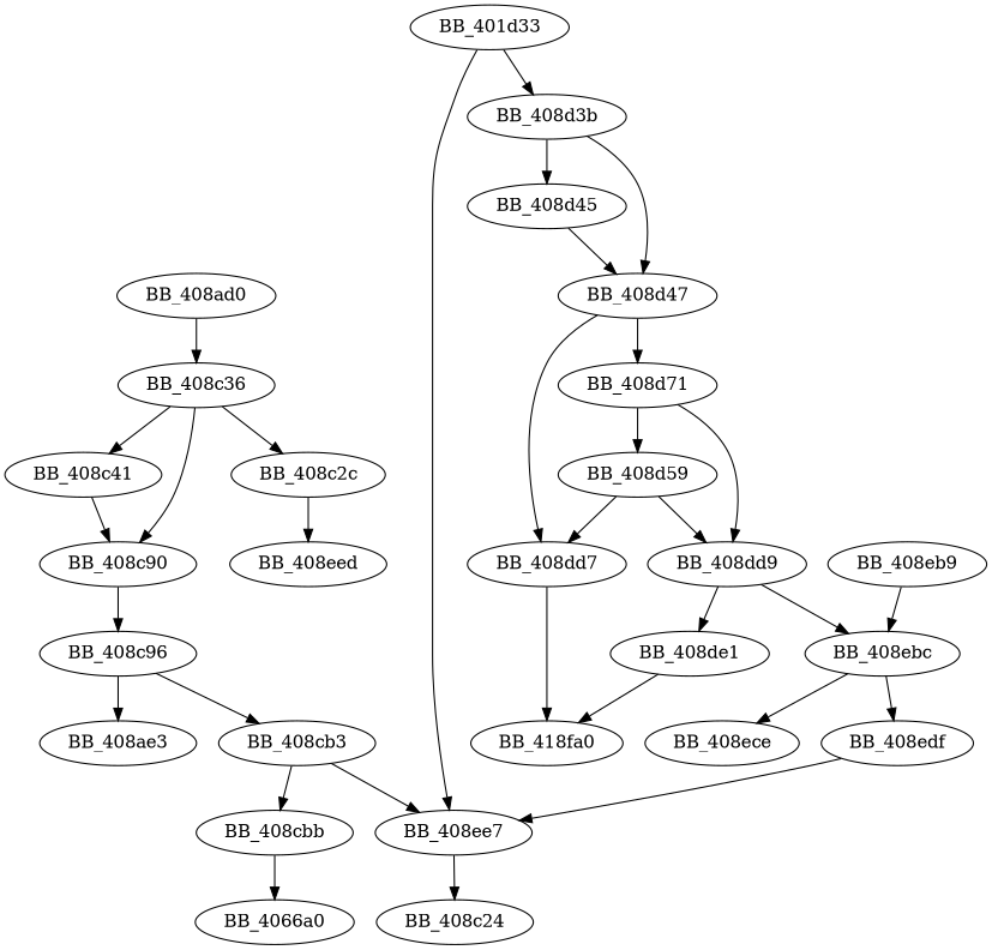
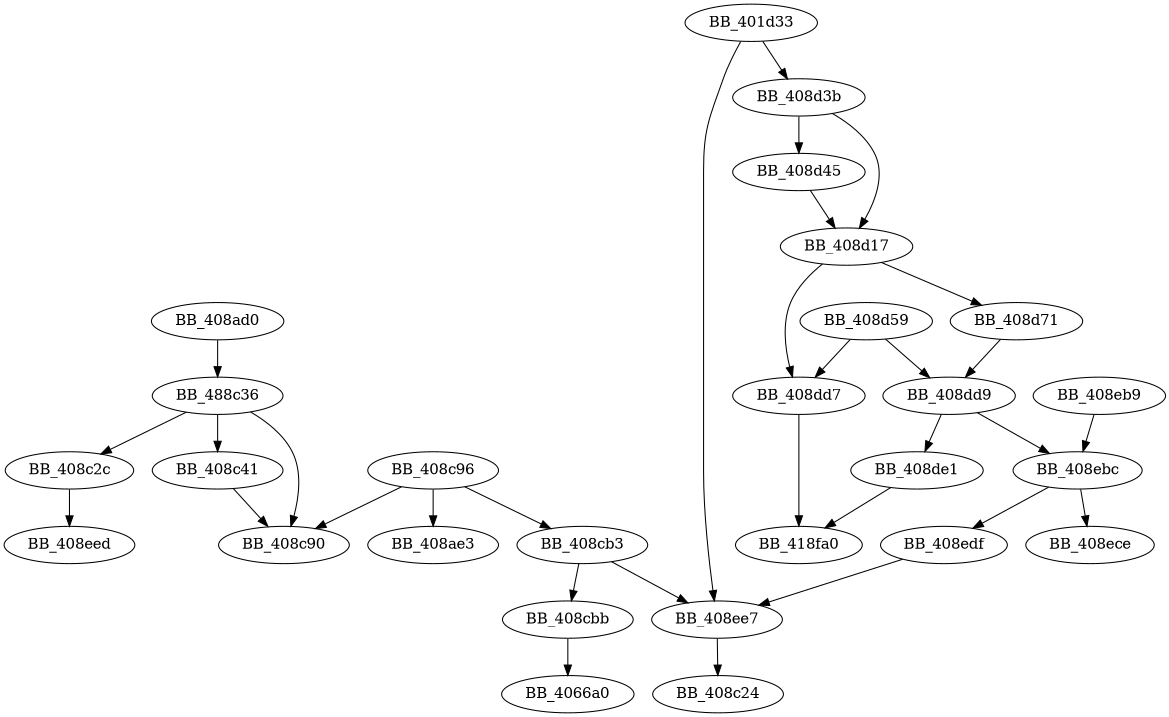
  digraph {
    BB_408ad0
-   BB_408c36
+   BB_408c36 [label=BB_488c36]
    BB_408c41
    BB_408c90
    BB_408c2c
    BB_408c96
    BB_408eed
    BB_408ae3
    BB_408cb3
    BB_408cbb
    BB_408ee7
    BB_4066a0
    BB_408c24
    n14 [label=BB_401d33]
    BB_408d3b
    BB_408d45
-   BB_408d47
+   BB_408d47 [label=BB_408d17]
    n18 [label=BB_408d71]
    BB_408dd7
    BB_408d59
    BB_408dd9
    BB_418fa0
    BB_408de1
    BB_408ebc
    BB_408ece
    BB_408edf
    BB_408eb9
    BB_408ad0 -> BB_408c36
    BB_408c36 -> BB_408c41
    BB_408c36 -> BB_408c90
    BB_408c36 -> BB_408c2c
    BB_408c41 -> BB_408c90
-   BB_408c90 -> BB_408c96
+   BB_408c96 -> BB_408c90
    BB_408c2c -> BB_408eed
    BB_408c96 -> BB_408ae3
    BB_408c96 -> BB_408cb3
    BB_408cb3 -> BB_408cbb
    BB_408cb3 -> BB_408ee7
    BB_408cbb -> BB_4066a0
    BB_408ee7 -> BB_408c24
    n14 -> BB_408ee7
    n14 -> BB_408d3b
    BB_408d3b -> BB_408d45
    BB_408d3b -> BB_408d47
    BB_408d45 -> BB_408d47
    BB_408d47 -> n18
    BB_408d47 -> BB_408dd7
-   n18 -> BB_408d59
    n18 -> BB_408dd9
    BB_408dd7 -> BB_418fa0
    BB_408d59 -> BB_408dd7
    BB_408d59 -> BB_408dd9
    BB_408dd9 -> BB_408de1
    BB_408dd9 -> BB_408ebc
    BB_408de1 -> BB_418fa0
    BB_408ebc -> BB_408ece
    BB_408ebc -> BB_408edf
    BB_408edf -> BB_408ee7
    BB_408eb9 -> BB_408ebc
  }
